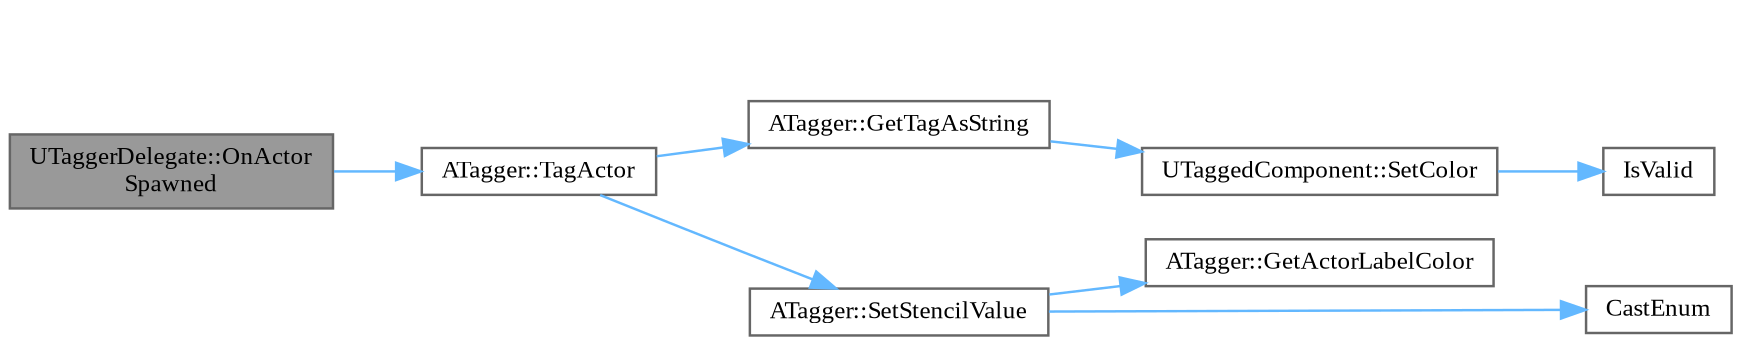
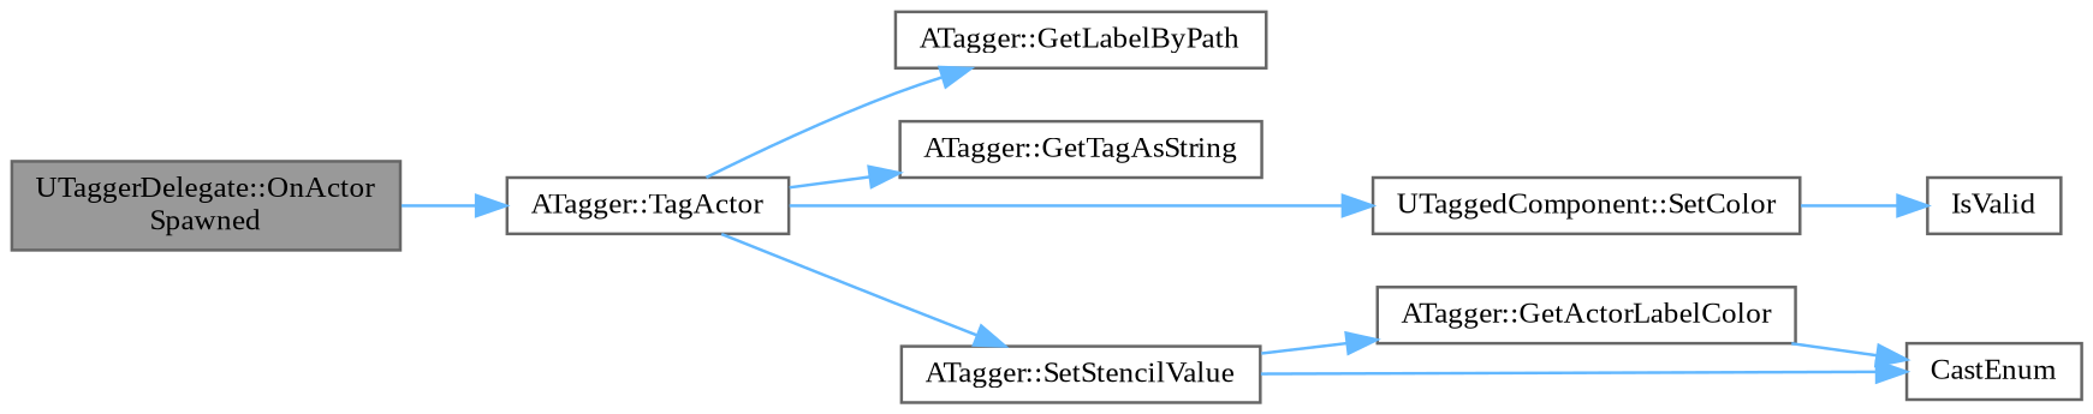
  digraph {
    fontname="Liberation Serif"
    rankdir=LR
    node [color=grey40 fillcolor=white fontname="Liberation Serif" fontsize=10 shape=box style=filled]
    edge [color=steelblue1 fontname="Liberation Serif" fontsize=10 labelfontname=Helvetica labelfontsize=10 style=solid]
    n1 [color=gray40 fillcolor=grey60 fontcolor=black height=0.2 label="UTaggerDelegate::OnActor\lSpawned" width=0.4]
    n2 [height=0.2 label="ATagger::TagActor" width=0.4]
+   n3 [height=0.2 label="ATagger::GetLabelByPath" width=0.4]
    n4 [height=0.2 label="ATagger::GetTagAsString" width=0.4]
    n5 [height=0.2 label="UTaggedComponent::SetColor" width=0.4]
    n6 [height=0.2 label="ATagger::SetStencilValue" width=0.4]
    n7 [height=0.2 label="ATagger::GetActorLabelColor" width=0.4]
    n8 [height=0.2 label=CastEnum width=0.4]
    n9 [height=0.2 label=IsValid width=0.4]
    n1 -> n2
+   n2 -> n3
    n2 -> n4
-   n4 -> n5
+   n2 -> n5
    n2 -> n6
    n5 -> n9
    n6 -> n7
    n6 -> n8
+   n7 -> n8
  }
